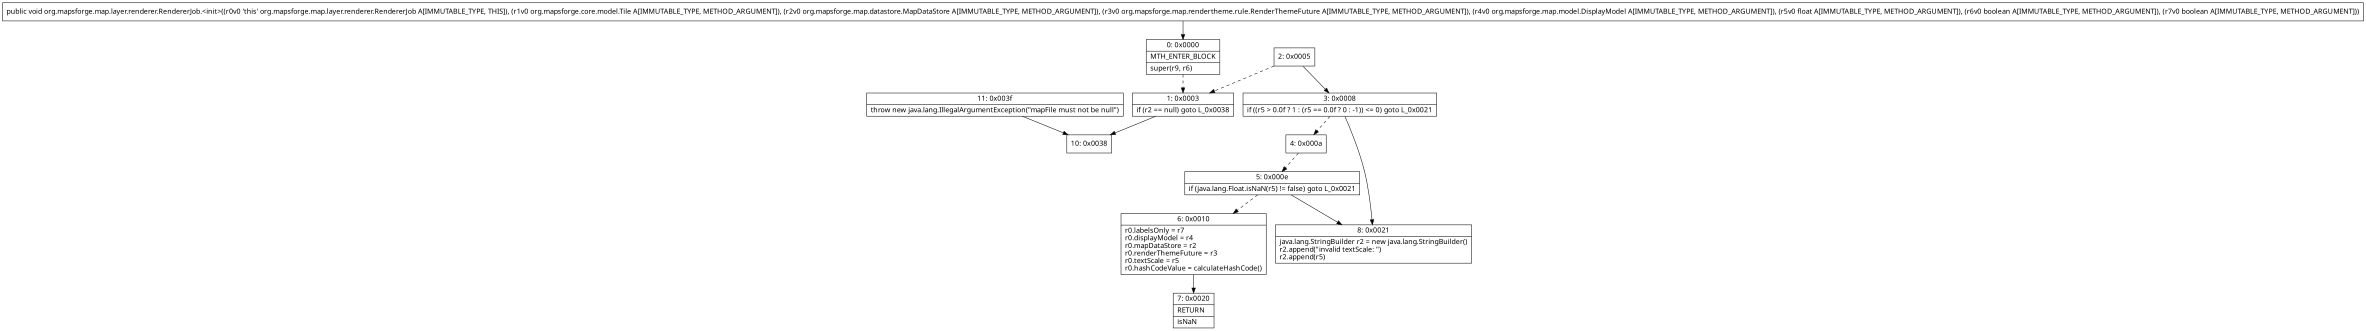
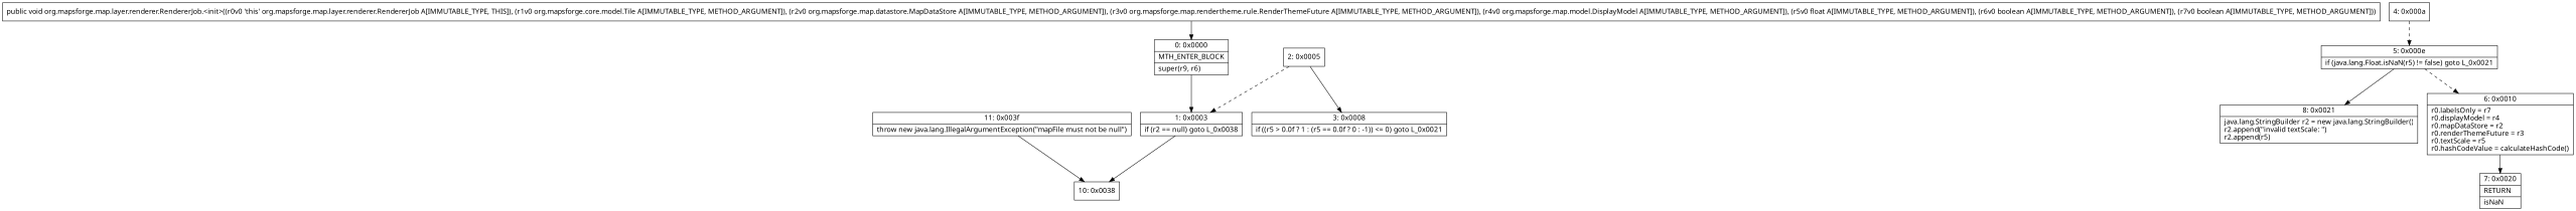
  digraph {
    fontname="Noto Sans"
    node [fontname="Noto Sans" shape=record]
    edge [fontname="Noto Sans"]
    n1 [label="{0\:\ 0x0000|MTH_ENTER_BLOCK\l|super(r9, r6)\l}"]
    n2 [label="{1\:\ 0x0003|if (r2 == null) goto L_0x0038\l}"]
    n3 [label="{10\:\ 0x0038}"]
    n4 [label="{2\:\ 0x0005}"]
    n5 [label="{3\:\ 0x0008|if ((r5 \> 0.0f ? 1 : (r5 == 0.0f ? 0 : \-1)) \<= 0) goto L_0x0021\l}"]
    n6 [label="{4\:\ 0x000a}"]
    n7 [label="{8\:\ 0x0021|java.lang.StringBuilder r2 = new java.lang.StringBuilder()\lr2.append(\"invalid textScale: \")\lr2.append(r5)\l}"]
    n8 [label="{5\:\ 0x000e|if (java.lang.Float.isNaN(r5) != false) goto L_0x0021\l}"]
    n9 [label="{6\:\ 0x0010|r0.labelsOnly = r7\lr0.displayModel = r4\lr0.mapDataStore = r2\lr0.renderThemeFuture = r3\lr0.textScale = r5\lr0.hashCodeValue = calculateHashCode()\l}"]
    n10 [label="{7\:\ 0x0020|RETURN\l|isNaN\l}"]
    n11 [label="{11\:\ 0x003f|throw new java.lang.IllegalArgumentException(\"mapFile must not be null\")\l}"]
    n12 [label="{public void org.mapsforge.map.layer.renderer.RendererJob.\<init\>((r0v0 'this' org.mapsforge.map.layer.renderer.RendererJob A[IMMUTABLE_TYPE, THIS]), (r1v0 org.mapsforge.core.model.Tile A[IMMUTABLE_TYPE, METHOD_ARGUMENT]), (r2v0 org.mapsforge.map.datastore.MapDataStore A[IMMUTABLE_TYPE, METHOD_ARGUMENT]), (r3v0 org.mapsforge.map.rendertheme.rule.RenderThemeFuture A[IMMUTABLE_TYPE, METHOD_ARGUMENT]), (r4v0 org.mapsforge.map.model.DisplayModel A[IMMUTABLE_TYPE, METHOD_ARGUMENT]), (r5v0 float A[IMMUTABLE_TYPE, METHOD_ARGUMENT]), (r6v0 boolean A[IMMUTABLE_TYPE, METHOD_ARGUMENT]), (r7v0 boolean A[IMMUTABLE_TYPE, METHOD_ARGUMENT])) }"]
-   n1 -> n2 [style=dashed]
+   n1 -> n2
    n2 -> n3
    n4 -> n2 [style=dashed]
    n4 -> n5
-   n5 -> n6 [style=dashed]
-   n5 -> n7
    n6 -> n8 [style=dashed]
    n8 -> n7
    n8 -> n9 [style=dashed]
    n9 -> n10
    n11 -> n3
    n12 -> n1
  }
